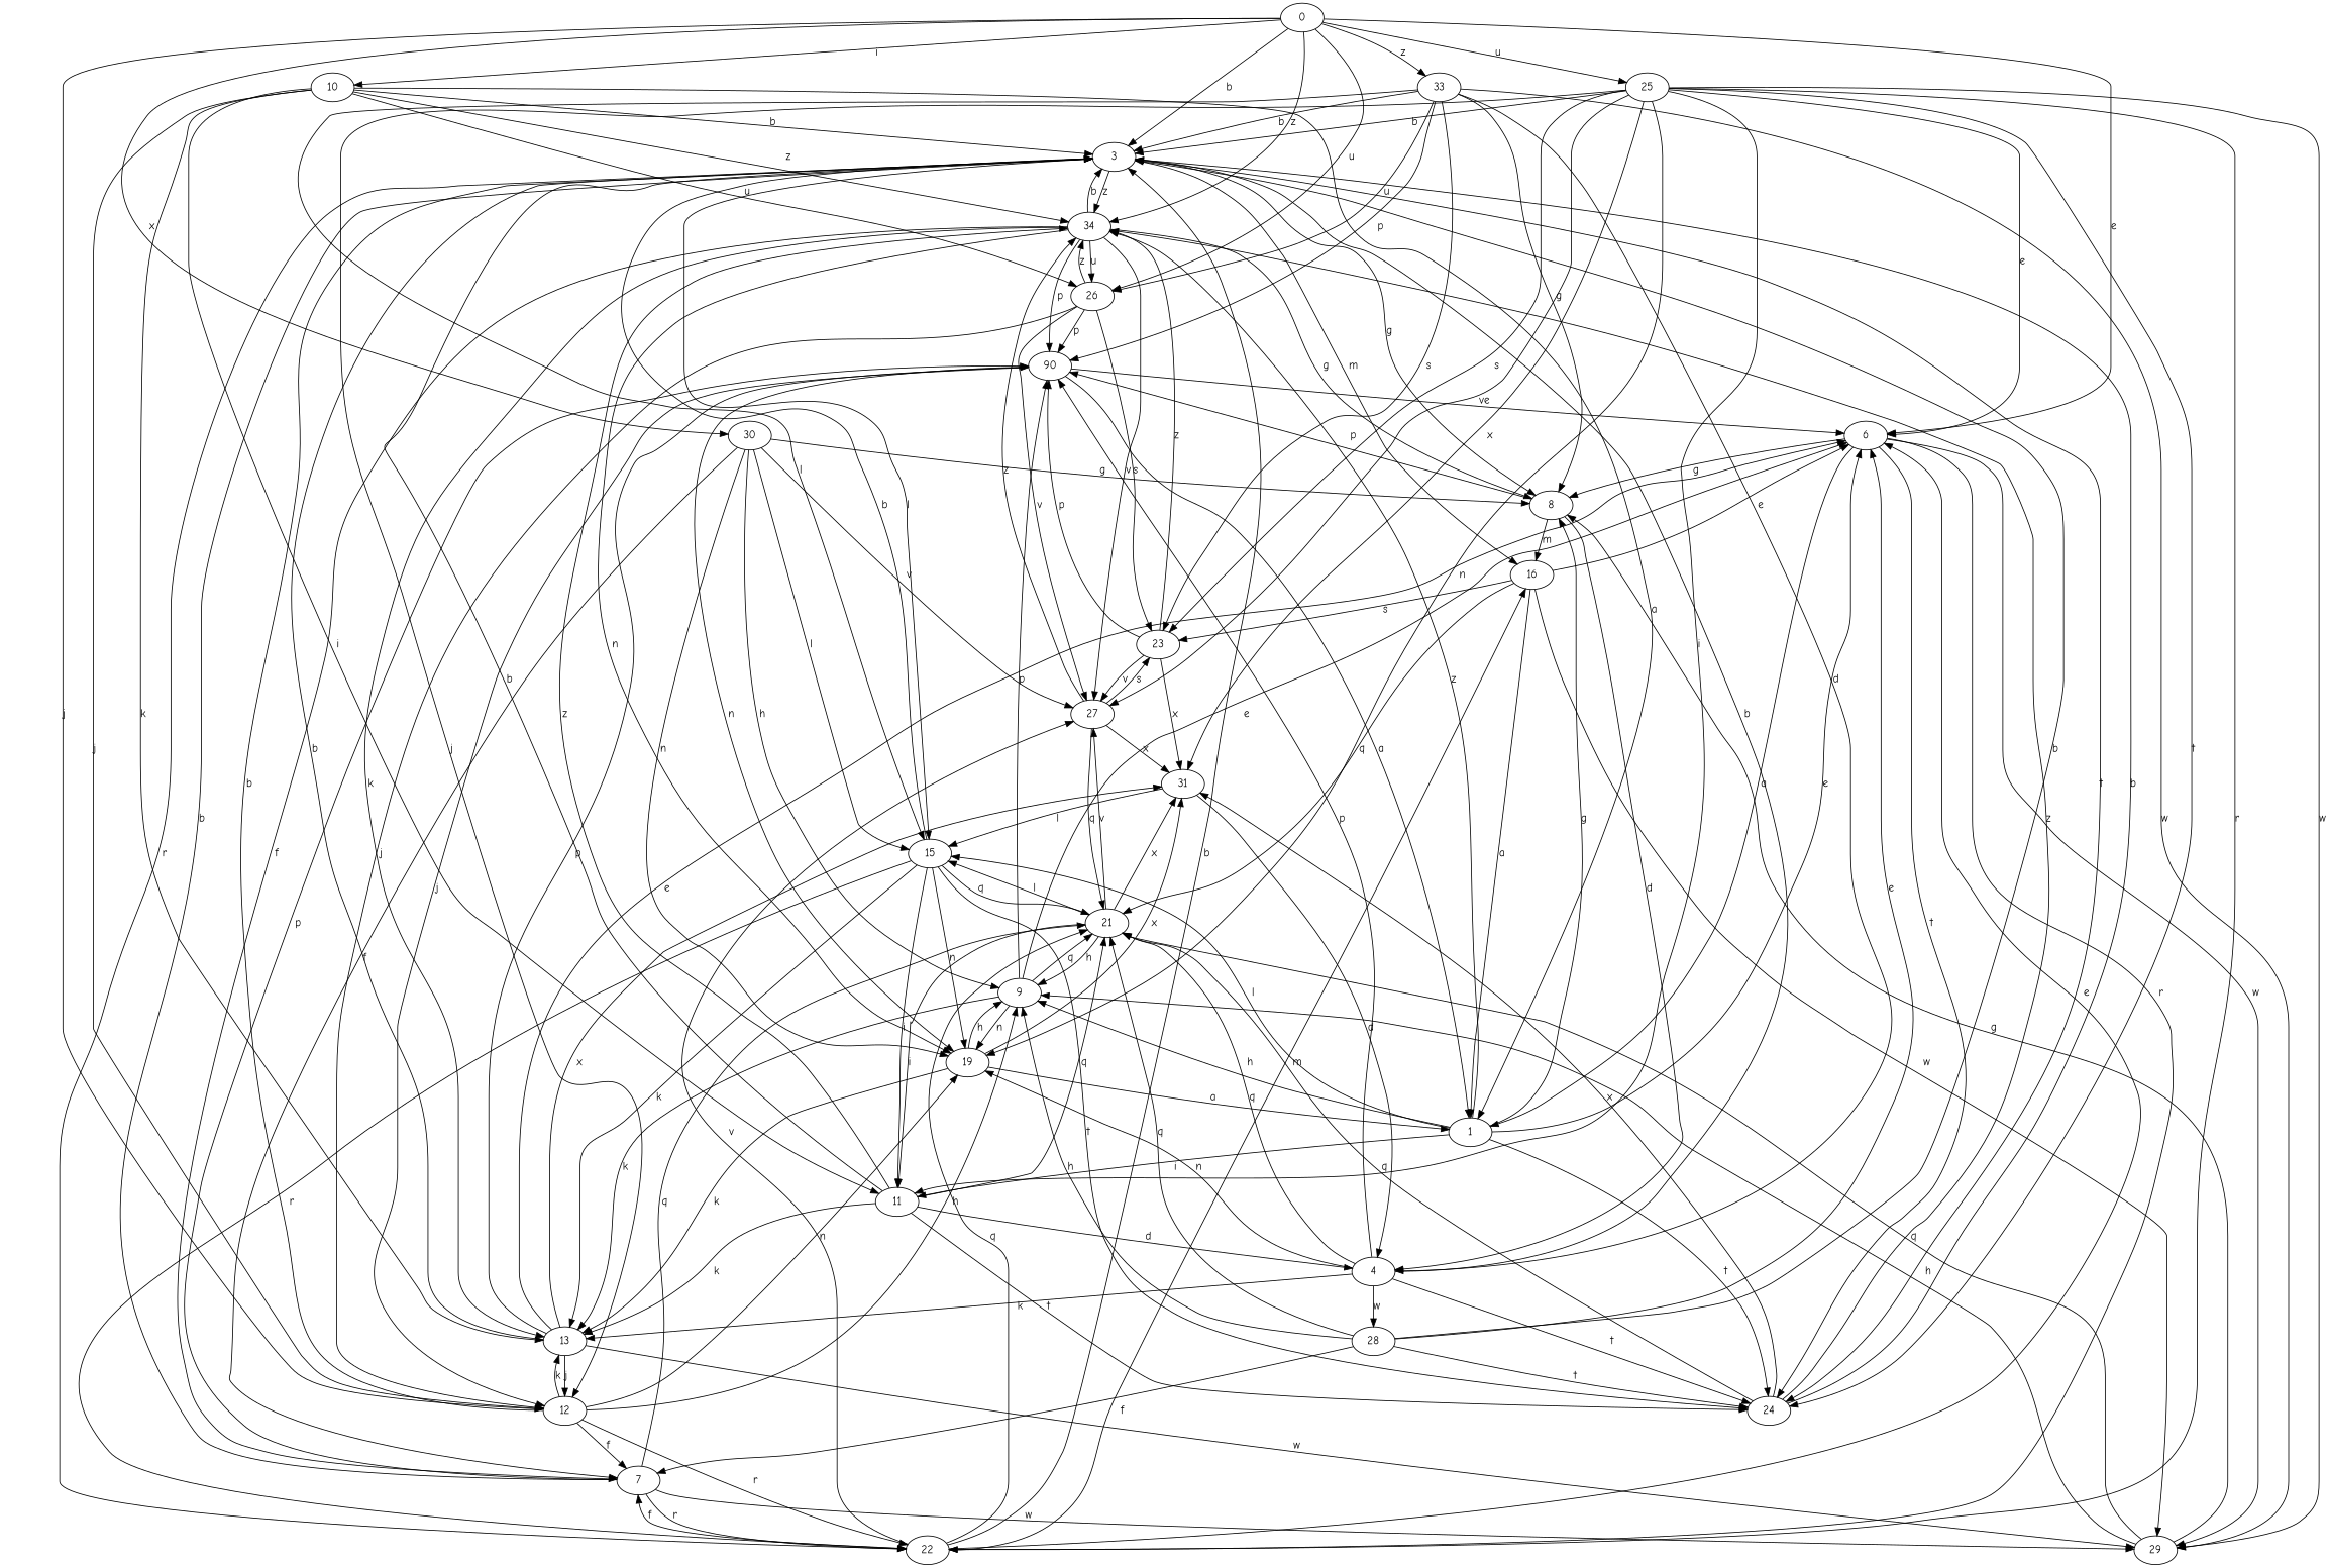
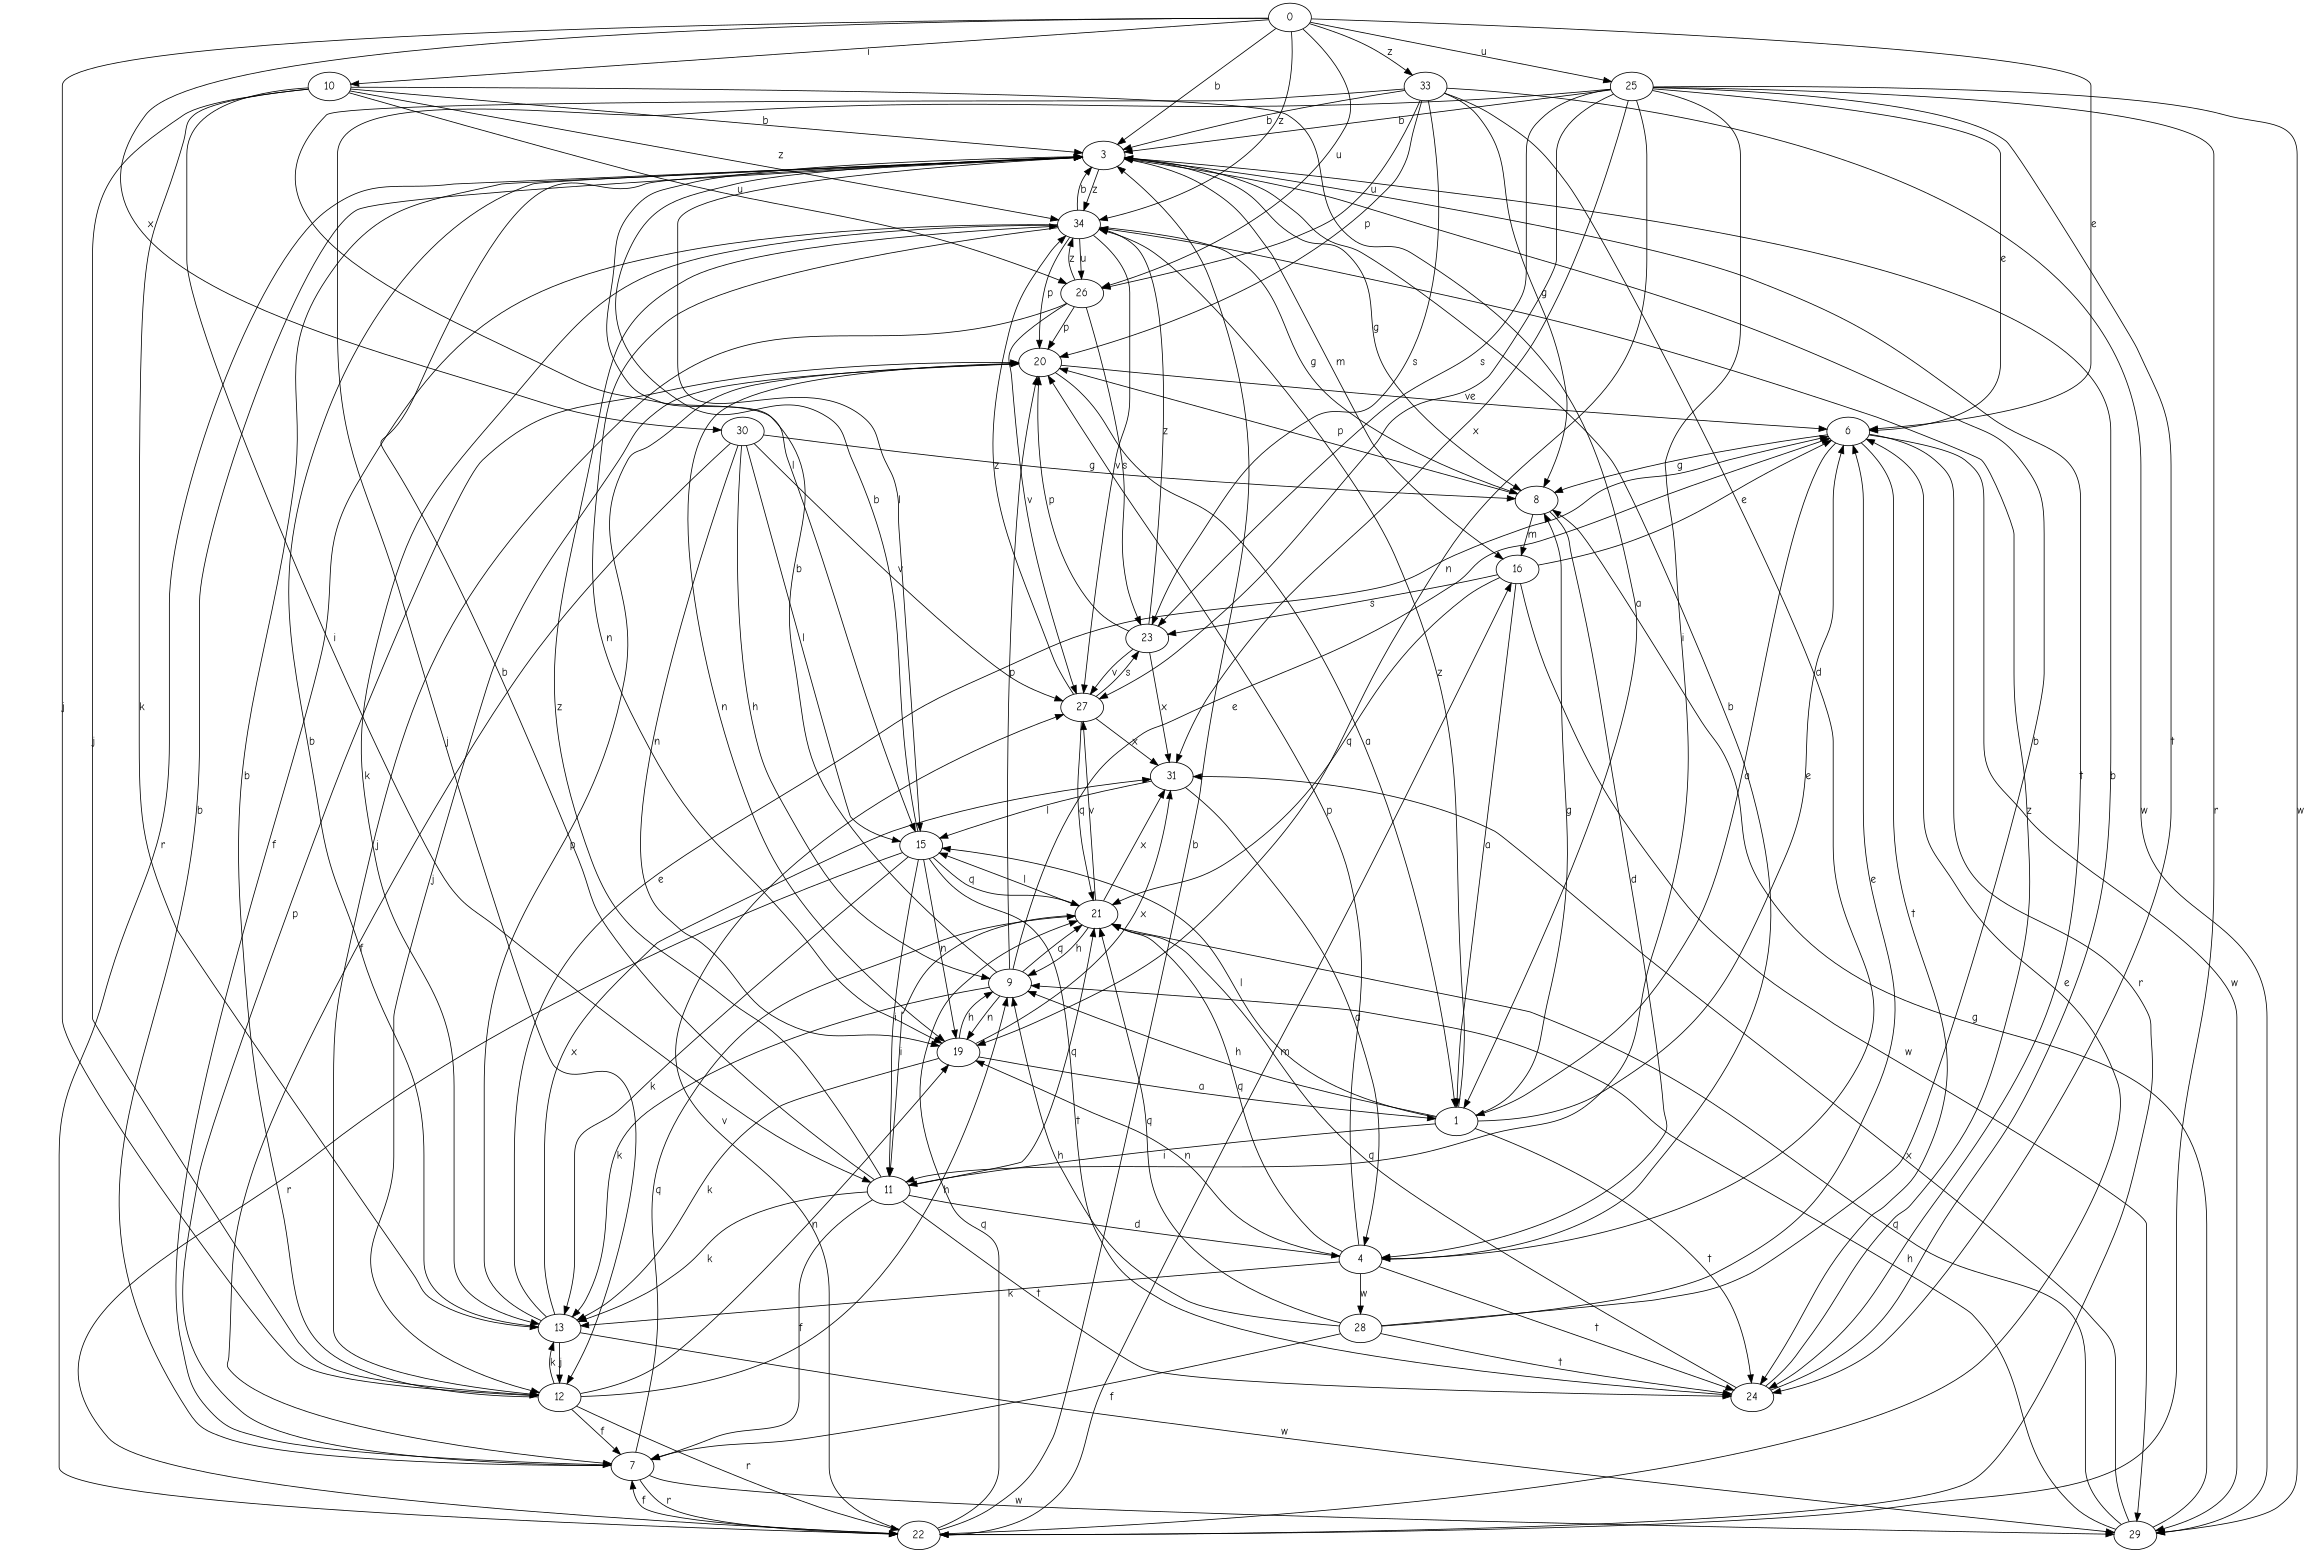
  strict digraph {
    fontname="Comic Neue"
    node [fontname="Comic Neue"]
    edge [fontname="Comic Neue"]
    0
    3
    6
    10
    12
    25
    26
    30
    33
    34
    16
    8
    15
    24
    22
    1
    29
    11
    13
    9
    19
    7
    21
    23
    31
    27
-   20 [label=90]
+   20
    4
    28
    0 -> 3 [label=b]
    0 -> 6 [label=e]
    0 -> 10 [label=i]
    0 -> 12 [label=j]
    0 -> 25 [label=u]
    0 -> 26 [label=u]
    0 -> 30 [label=x]
    0 -> 33 [label=z]
    0 -> 34 [label=z]
    3 -> 34 [label=z]
    3 -> 16 [label=m]
    3 -> 8 [label=g]
    3 -> 15 [label=l]
    3 -> 24 [label=t]
    3 -> 22 [label=r]
    6 -> 8 [label=g]
    6 -> 24 [label=t]
    6 -> 22 [label=r]
    6 -> 1 [label=a]
    6 -> 29 [label=w]
    10 -> 3 [label=b]
    10 -> 12 [label=j]
    10 -> 26 [label=u]
    10 -> 34 [label=z]
    10 -> 1 [label=a]
    10 -> 11 [label=i]
    10 -> 13 [label=k]
    12 -> 3 [label=b]
    12 -> 22 [label=r]
    12 -> 13 [label=k]
    12 -> 9 [label=h]
    12 -> 19 [label=n]
    12 -> 7 [label=f]
    25 -> 3 [label=b]
    25 -> 6 [label=e]
    25 -> 12 [label=j]
    25 -> 24 [label=t]
    25 -> 22 [label=r]
    25 -> 29 [label=w]
    25 -> 11 [label=i]
    25 -> 19 [label=n]
    25 -> 23 [label=s]
    25 -> 31 [label=x]
    25 -> 27 [label=v]
    26 -> 12 [label=j]
    26 -> 34 [label=z]
    26 -> 23 [label=s]
    26 -> 27 [label=v]
    26 -> 20 [label=p]
    30 -> 8 [label=g]
    30 -> 15 [label=l]
    30 -> 9 [label=h]
    30 -> 19 [label=n]
    30 -> 7 [label=f]
    30 -> 27 [label=v]
    33 -> 3 [label=b]
    33 -> 26 [label=u]
    33 -> 8 [label=g]
    33 -> 15 [label=l]
    33 -> 29 [label=w]
    33 -> 23 [label=s]
    33 -> 20 [label=p]
    33 -> 4 [label=d]
    34 -> 3 [label=b]
    34 -> 26 [label=u]
    34 -> 8 [label=g]
    34 -> 13 [label=k]
    34 -> 19 [label=n]
    34 -> 7 [label=f]
    34 -> 27 [label=v]
    34 -> 20 [label=p]
    16 -> 6 [label=e]
    16 -> 1 [label=a]
    16 -> 29 [label=w]
    16 -> 21 [label=q]
    16 -> 23 [label=s]
    8 -> 16 [label=m]
    8 -> 20 [label=p]
    8 -> 4 [label=d]
    15 -> 3 [label=b]
    15 -> 24 [label=t]
    15 -> 22 [label=r]
    15 -> 11 [label=i]
    15 -> 13 [label=k]
    15 -> 19 [label=n]
    15 -> 21 [label=q]
    24 -> 3 [label=b]
    24 -> 34 [label=z]
    24 -> 21 [label=q]
    22 -> 3 [label=b]
    22 -> 6 [label=e]
    22 -> 16 [label=m]
    22 -> 7 [label=f]
    22 -> 21 [label=q]
    22 -> 27 [label=v]
    1 -> 6 [label=e]
    1 -> 34 [label=z]
    1 -> 8 [label=g]
    1 -> 15 [label=l]
    1 -> 24 [label=t]
    1 -> 11 [label=i]
    1 -> 9 [label=h]
    29 -> 8 [label=g]
    29 -> 9 [label=h]
    29 -> 21 [label=q]
-   24 -> 31 [label=x]
+   29 -> 31 [label=x]
    11 -> 3 [label=b]
    11 -> 34 [label=z]
    11 -> 24 [label=t]
    11 -> 13 [label=k]
+   11 -> 7 [label=f]
    11 -> 21 [label=q]
    11 -> 4 [label=d]
    13 -> 3 [label=b]
    13 -> 6 [label=e]
    13 -> 12 [label=j]
    13 -> 29 [label=w]
    13 -> 31 [label=x]
    13 -> 20 [label=p]
+   9 -> 3 [label=b]
    9 -> 6 [label=e]
    9 -> 13 [label=k]
    9 -> 19 [label=n]
    9 -> 21 [label=q]
    9 -> 20 [label=p]
    19 -> 1 [label=a]
    19 -> 13 [label=k]
    19 -> 9 [label=h]
    19 -> 31 [label=x]
    7 -> 3 [label=b]
    7 -> 22 [label=r]
    7 -> 29 [label=w]
    7 -> 21 [label=q]
    7 -> 20 [label=p]
    21 -> 15 [label=l]
    21 -> 11 [label=i]
    21 -> 9 [label=h]
    21 -> 31 [label=x]
    21 -> 27 [label=v]
    23 -> 34 [label=z]
    23 -> 31 [label=x]
    23 -> 27 [label=v]
    23 -> 20 [label=p]
    31 -> 15 [label=l]
    31 -> 4 [label=d]
    27 -> 34 [label=z]
    27 -> 21 [label=q]
    27 -> 23 [label=s]
    27 -> 31 [label=x]
    20 -> 6 [label=e]
    20 -> 12 [label=j]
    20 -> 1 [label=a]
    20 -> 19 [label=n]
    4 -> 3 [label=b]
    4 -> 24 [label=t]
    4 -> 13 [label=k]
    4 -> 19 [label=n]
    4 -> 21 [label=q]
    4 -> 20 [label=p]
    4 -> 28 [label=w]
    28 -> 3 [label=b]
    28 -> 6 [label=e]
    28 -> 24 [label=t]
    28 -> 9 [label=h]
    28 -> 7 [label=f]
    28 -> 21 [label=q]
  }
